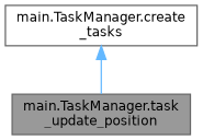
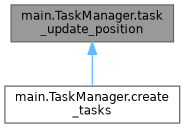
  digraph {
    rankdir=TB
    node [fontname=Helvetica fontsize=10 shape=box style=filled]
    n1 [color=gray40 fillcolor=grey60 fontcolor=black height=0.2 label="main.TaskManager.task\l_update_position" width=0.4]
    n2 [color=grey40 fillcolor=white height=0.2 label="main.TaskManager.create\l_tasks" width=0.4]
-   n2 -> n1 [color=steelblue1 dir=back fontname=Helvetica fontsize=10 labelfontname=Helvetica labelfontsize=10 style=solid]
+   n1 -> n2 [color=steelblue1 dir=back fontname=Helvetica fontsize=10 labelfontname=Helvetica labelfontsize=10 style=solid]
  }
